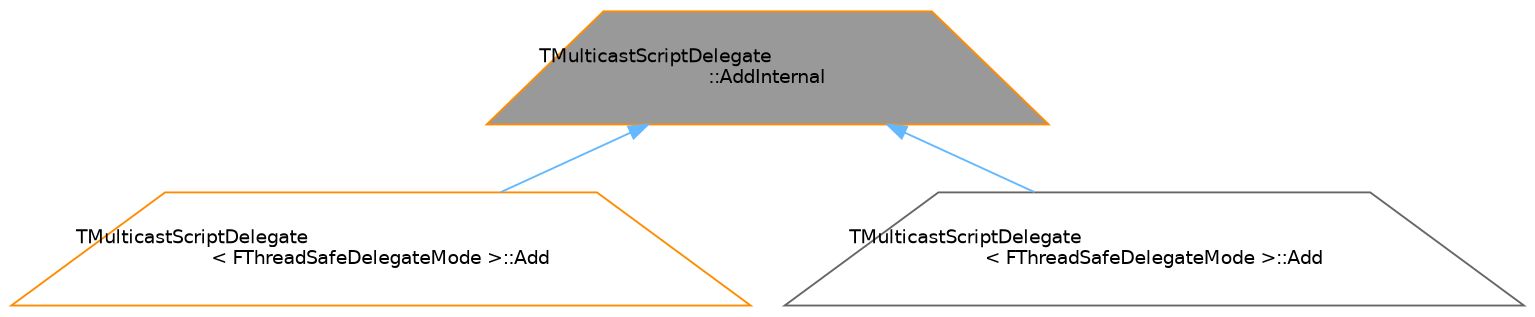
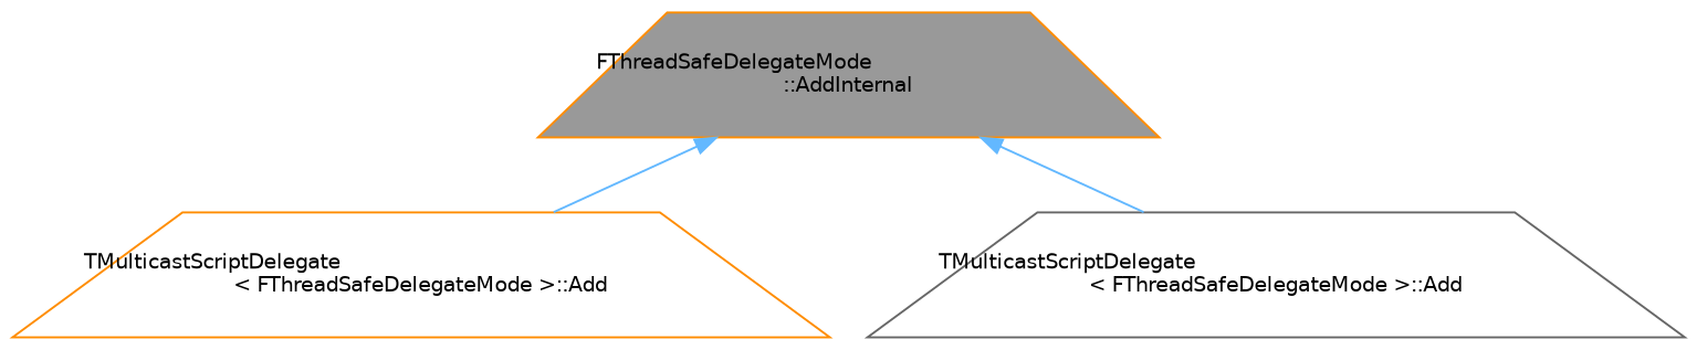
  digraph {
    rankdir=TB
    node [color=darkorange fillcolor=white fontname=Helvetica fontsize=10 shape=trapezium style=filled]
    edge [color=steelblue1 dir=back fontname=Helvetica fontsize=10 labelfontname=Helvetica labelfontsize=10 style=solid]
-   n1 [fillcolor=grey60 fontcolor=black height=0.2 label="TMulticastScriptDelegate\l::AddInternal" width=0.4]
+   n1 [fillcolor=grey60 fontcolor=black height=0.2 label="FThreadSafeDelegateMode\l::AddInternal" width=0.4]
    n2 [height=0.2 label="TMulticastScriptDelegate\l\< FThreadSafeDelegateMode \>::Add" width=0.4]
    n3 [color=gray40 height=0.2 label="TMulticastScriptDelegate\l\< FThreadSafeDelegateMode \>::Add" width=0.4]
    n1 -> n2
    n1 -> n3
  }
